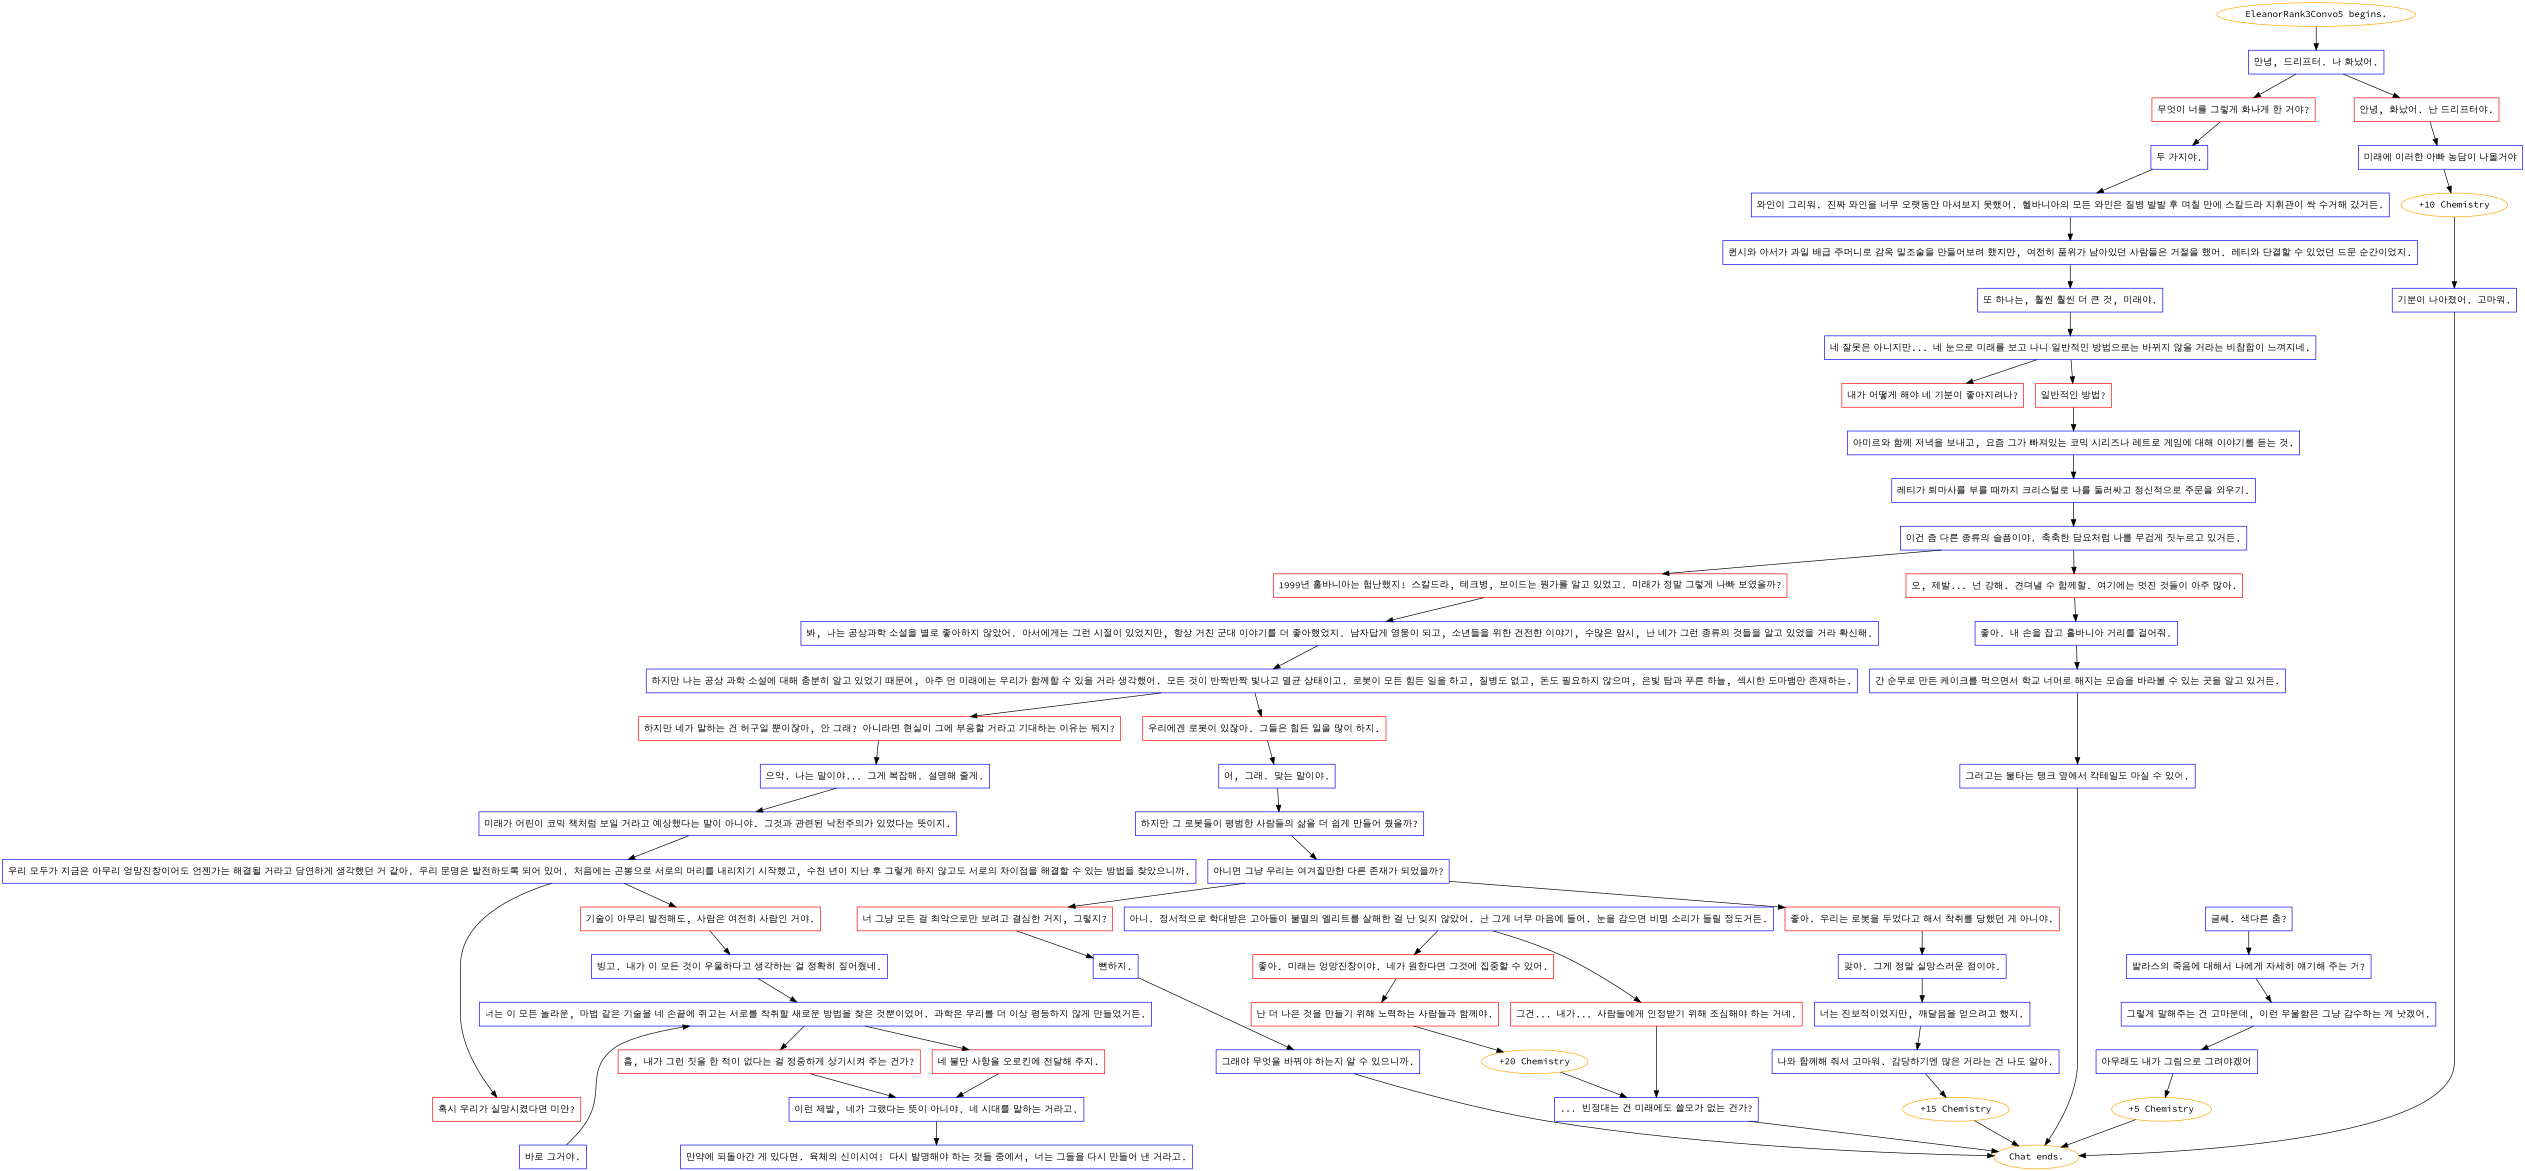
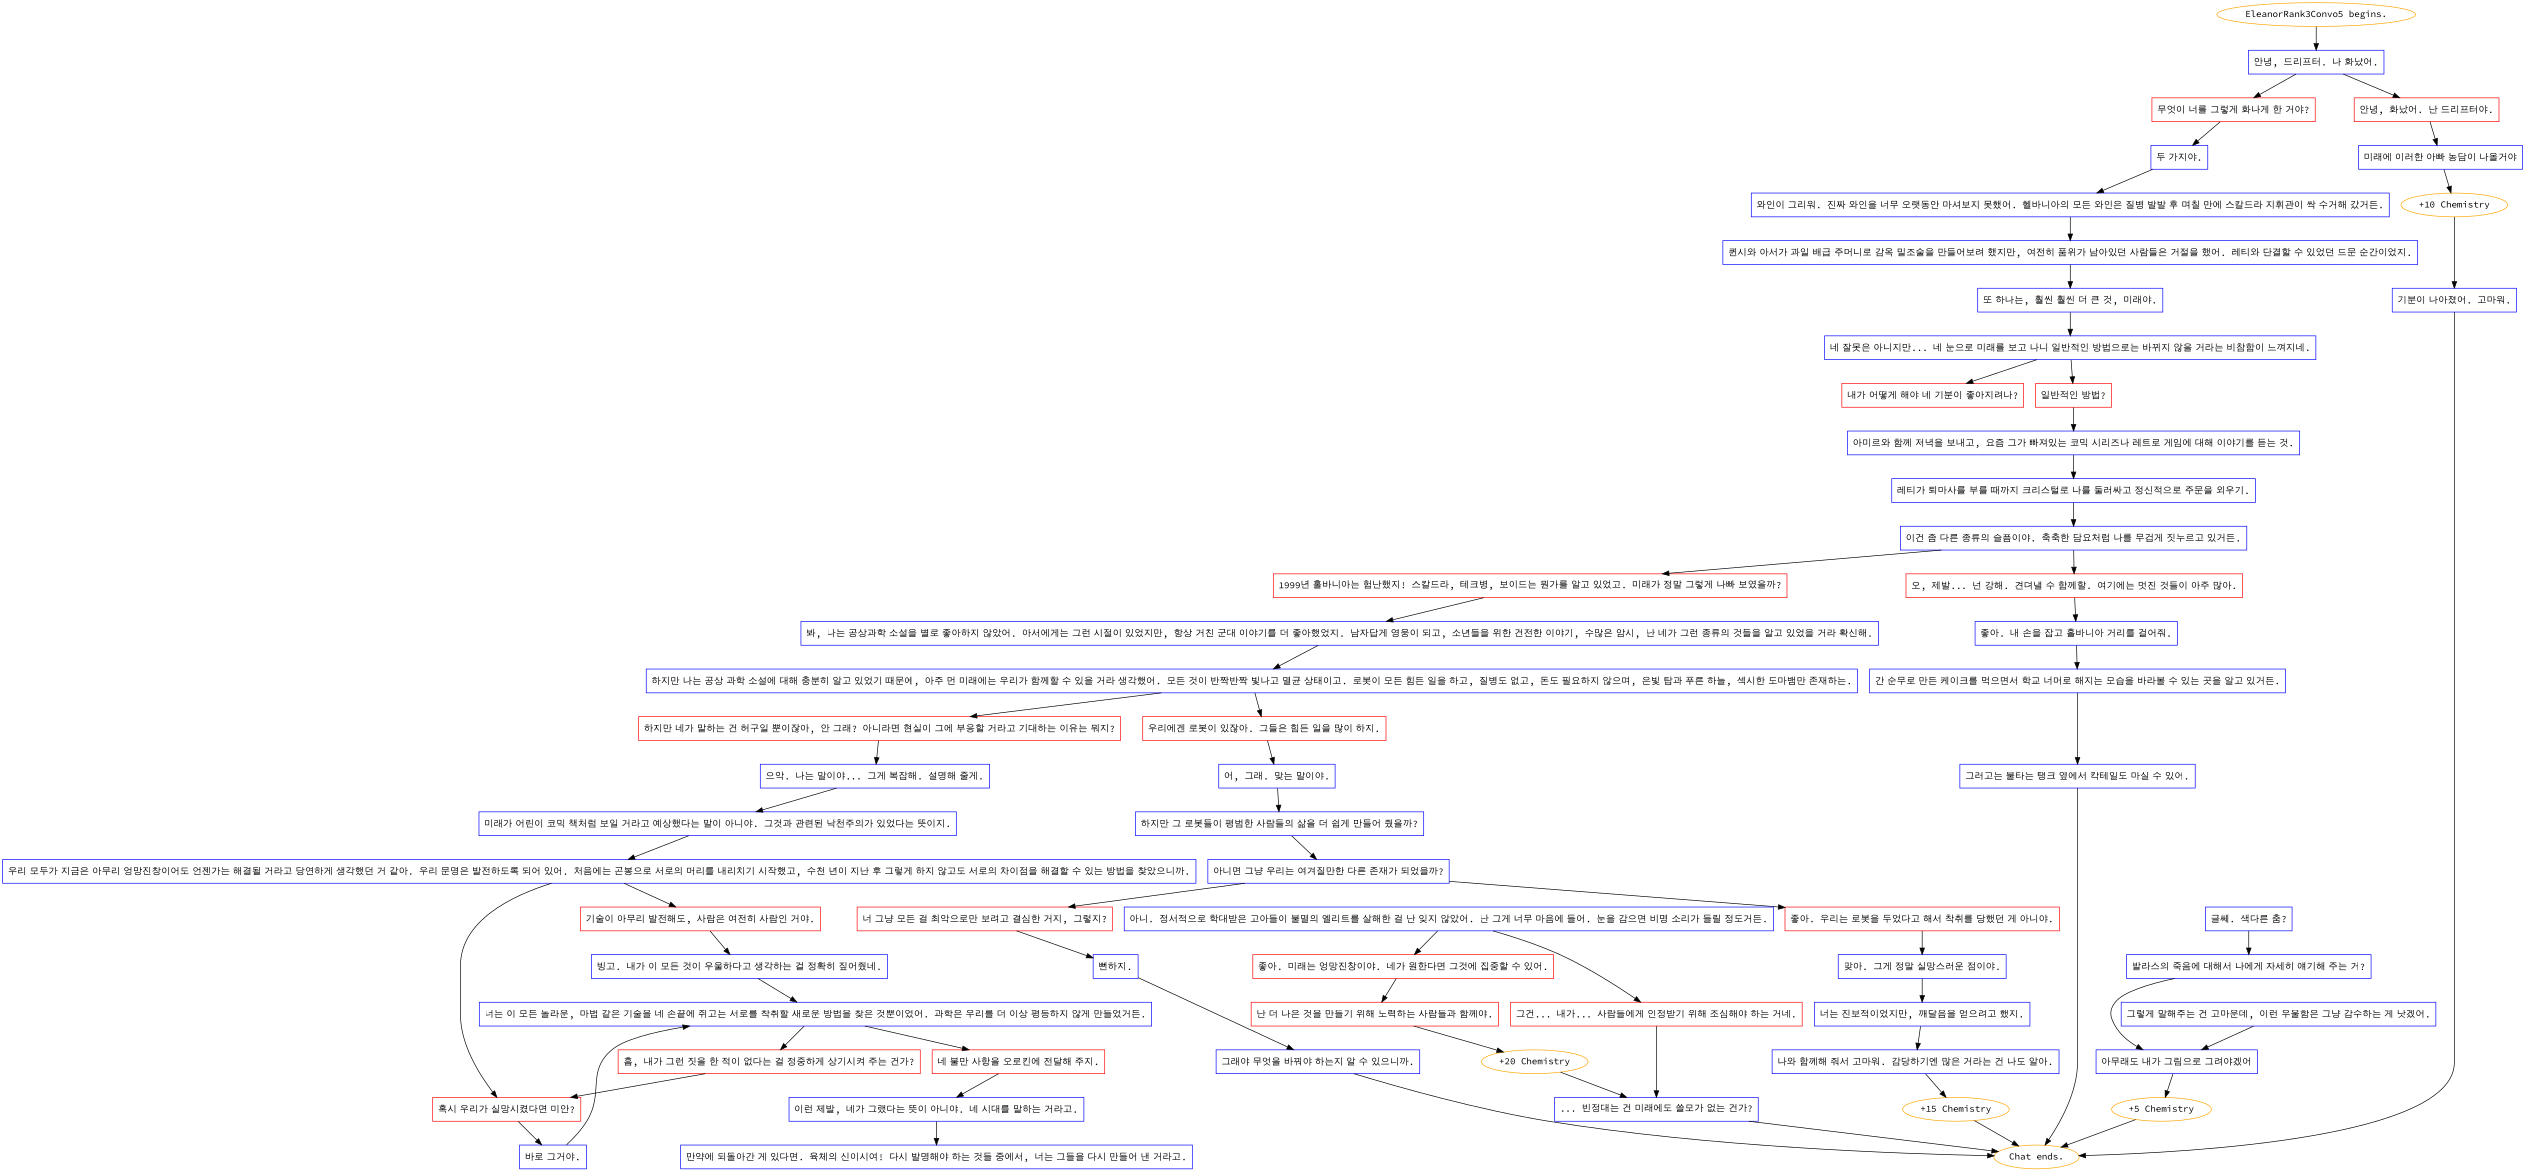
  digraph {
    fontname="Source Code Pro"
    node [color=blue fontname="Source Code Pro" shape=box]
    edge [fontname="Source Code Pro"]
    "EleanorRank3Convo5 begins." [color=orange shape=""]
    n2 [label="안녕, 드리프터. 나 화났어."]
    n3 [color=red label="무엇이 너를 그렇게 화나게 한 거야?"]
    n4 [color=red label="안녕, 화났어. 난 드리프터야."]
    n5 [label="두 가지야."]
    n6 [label="미래에 이러한 아빠 농담이 나올거야"]
    n7 [label="와인이 그리워. 진짜 와인을 너무 오랫동안 마셔보지 못했어. 헬바니아의 모든 와인은 질병 발발 후 며칠 만에 스칼드라 지휘관이 싹 수거해 갔거든."]
    n8 [color=orange label="+10 Chemistry" shape=""]
    "Chat ends." [color=orange shape=""]
    n10 [label="퀸시와 아서가 과일 배급 주머니로 감옥 밀조술을 만들어보려 했지만, 여전히 품위가 남아있던 사람들은 거절을 했어. 레티와 단결할 수 있었던 드문 순간이었지."]
    n11 [label="기분이 나아졌어. 고마워."]
    n12 [label="또 하나는, 훨씬 훨씬 더 큰 것, 미래야."]
    n13 [label="네 잘못은 아니지만... 네 눈으로 미래를 보고 나니 일반적인 방법으로는 바뀌지 않을 거라는 비참함이 느껴지네."]
    n14 [color=red label="내가 어떻게 해야 네 기분이 좋아지려나?"]
    n15 [color=red label="일반적인 방법?"]
    n16 [label="아미르와 함께 저녁을 보내고, 요즘 그가 빠져있는 코믹 시리즈나 레트로 게임에 대해 이야기를 듣는 것."]
    n17 [label="글쎄. 색다른 춤?"]
    n18 [label="발라스의 죽음에 대해서 나에게 자세히 얘기해 주는 거?"]
    n19 [label="레티가 퇴마사를 부를 때까지 크리스털로 나를 둘러싸고 정신적으로 주문을 외우기."]
    n20 [label="그렇게 말해주는 건 고마운데, 이런 우울함은 그냥 감수하는 게 낫겠어."]
    n21 [label="이건 좀 다른 종류의 슬픔이야. 축축한 담요처럼 나를 무겁게 짓누르고 있거든."]
    n22 [label="아무래도 내가 그림으로 그려야겠어"]
    n23 [color=red label="1999년 홀바니아는 험난했지! 스칼드라, 테크병, 보이드는 뭔가를 알고 있었고. 미래가 정말 그렇게 나빠 보였을까?"]
    n24 [color=red label="오, 제발... 넌 강해. 견뎌낼 수 함께할. 여기에는 멋진 것들이 아주 많아."]
    n25 [color=orange label="+5 Chemistry" shape=""]
    n26 [label="봐, 나는 공상과학 소설을 별로 좋아하지 않았어. 아서에게는 그런 시절이 있었지만, 항상 거친 군대 이야기를 더 좋아했었지. 남자답게 영웅이 되고, 소년들을 위한 건전한 이야기, 수많은 암시, 난 네가 그런 종류의 것들을 알고 있었을 거라 확신해."]
    n27 [label="좋아. 내 손을 잡고 홀바니아 거리를 걸어줘."]
    n28 [label="하지만 나는 공상 과학 소설에 대해 충분히 알고 있었기 때문에, 아주 먼 미래에는 우리가 함께할 수 있을 거라 생각했어. 모든 것이 반짝반짝 빛나고 멸균 상태이고. 로봇이 모든 힘든 일을 하고, 질병도 없고, 돈도 필요하지 않으며, 은빛 탑과 푸른 하늘, 섹시한 도마뱀만 존재하는."]
    n29 [label="간 순무로 만든 케이크를 먹으면서 학교 너머로 해지는 모습을 바라볼 수 있는 곳을 알고 있거든."]
    n30 [color=red label="우리에겐 로봇이 있잖아. 그들은 힘든 일을 많이 하지."]
    n31 [color=red label="하지만 네가 말하는 건 허구일 뿐이잖아, 안 그래? 아니라면 현실이 그에 부응할 거라고 기대하는 이유는 뭐지?"]
    n32 [label="그러고는 불타는 탱크 옆에서 칵테일도 마실 수 있어."]
    n33 [label="어, 그래. 맞는 말이야."]
    n34 [label="으악. 나는 말이야... 그게 복잡해. 설명해 줄게."]
    n35 [label="하지만 그 로봇들이 평범한 사람들의 삶을 더 쉽게 만들어 줬을까?"]
    n36 [label="미래가 어린이 코믹 책처럼 보일 거라고 예상했다는 말이 아니야. 그것과 관련된 낙천주의가 있었다는 뜻이지."]
    n37 [label="아니면 그냥 우리는 여겨질만한 다른 존재가 되었을까?"]
    n38 [label="우리 모두가 지금은 아무리 엉망진창이어도 언젠가는 해결될 거라고 당연하게 생각했던 거 같아. 우리 문명은 발전하도록 되어 있어. 처음에는 곤봉으로 서로의 머리를 내리치기 시작했고, 수천 년이 지난 후 그렇게 하지 않고도 서로의 차이점을 해결할 수 있는 방법을 찾았으니까."]
    n39 [color=red label="너 그냥 모든 걸 최악으로만 보려고 결심한 거지, 그렇지?"]
    n40 [color=red label="좋아. 우리는 로봇을 두었다고 해서 착취를 당했던 게 아니야."]
    n41 [color=red label="기술이 아무리 발전해도, 사람은 여전히 사람인 거야."]
    n42 [color=red label="혹시 우리가 실망시켰다면 미안?"]
    n43 [label="뻔하지."]
    n44 [label="맞아. 그게 정말 실망스러운 점이야."]
    n45 [label="빙고. 내가 이 모든 것이 우울하다고 생각하는 걸 정확히 짚어줬네."]
    n46 [label="바로 그거야."]
    n47 [label="그래야 무엇을 바꿔야 하는지 알 수 있으니까."]
    n48 [label="너는 진보적이었지만, 깨달음을 얻으려고 했지."]
    n49 [label="너는 이 모든 놀라운, 마법 같은 기술을 네 손끝에 쥐고는 서로를 착취할 새로운 방법을 찾은 것뿐이었어. 과학은 우리를 더 이상 평등하지 않게 만들었거든."]
    n50 [label="나와 함께해 줘서 고마워. 감당하기엔 많은 거라는 건 나도 알아."]
    n51 [color=red label="흠, 내가 그런 짓을 한 적이 없다는 걸 정중하게 상기시켜 주는 건가?"]
    n52 [color=red label="네 불만 사항을 오로킨에 전달해 주지."]
    n53 [color=orange label="+15 Chemistry" shape=""]
    n54 [label="이런 제발, 네가 그랬다는 뜻이 아니야. 네 시대를 말하는 거라고."]
    n55 [label="만약에 되돌아간 게 있다면. 육체의 신이시여! 다시 발명해야 하는 것들 중에서, 너는 그들을 다시 만들어 낸 거라고."]
    n56 [label="아니. 정서적으로 학대받은 고아들이 불멸의 엘리트를 살해한 걸 난 잊지 않았어. 난 그게 너무 마음에 들어. 눈을 감으면 비명 소리가 들릴 정도거든."]
    n57 [color=red label="좋아. 미래는 엉망진창이야. 네가 원한다면 그것에 집중할 수 있어."]
    n58 [color=red label="그건... 내가... 사람들에게 인정받기 위해 조심해야 하는 거네."]
    n59 [color=red label="난 더 나은 것을 만들기 위해 노력하는 사람들과 함께야."]
    n60 [label="... 빈정대는 건 미래에도 쓸모가 없는 건가?"]
    n61 [color=orange label="+20 Chemistry" shape=""]
    "EleanorRank3Convo5 begins." -> n2
    n2 -> n3
    n2 -> n4
    n3 -> n5
    n4 -> n6
    n5 -> n7
    n6 -> n8
    n7 -> n10
    n8 -> n11
    n10 -> n12
    n11 -> "Chat ends."
    n12 -> n13
    n13 -> n14
    n13 -> n15
    n15 -> n16
    n16 -> n19
    n17 -> n18
-   n18 -> n20
+   n18 -> n22
    n19 -> n21
    n20 -> n22
    n21 -> n23
    n21 -> n24
    n22 -> n25
    n23 -> n26
    n24 -> n27
    n25 -> "Chat ends."
    n26 -> n28
    n27 -> n29
    n28 -> n30
    n28 -> n31
    n29 -> n32
    n30 -> n33
    n31 -> n34
    n32 -> "Chat ends."
    n33 -> n35
    n34 -> n36
    n35 -> n37
    n36 -> n38
    n37 -> n39
    n37 -> n40
    n38 -> n41
    n38 -> n42
    n39 -> n43
    n40 -> n44
    n41 -> n45
+   n42 -> n46
    n43 -> n47
    n44 -> n48
    n45 -> n49
    n46 -> n49
    n47 -> "Chat ends."
    n48 -> n50
    n49 -> n51
    n49 -> n52
    n50 -> n53
-   n51 -> n54
+   n51 -> n42
    n52 -> n54
    n53 -> "Chat ends."
    n54 -> n55
    n56 -> n57
    n56 -> n58
    n57 -> n59
    n58 -> n60
    n59 -> n61
    n60 -> "Chat ends."
    n61 -> n60
  }
